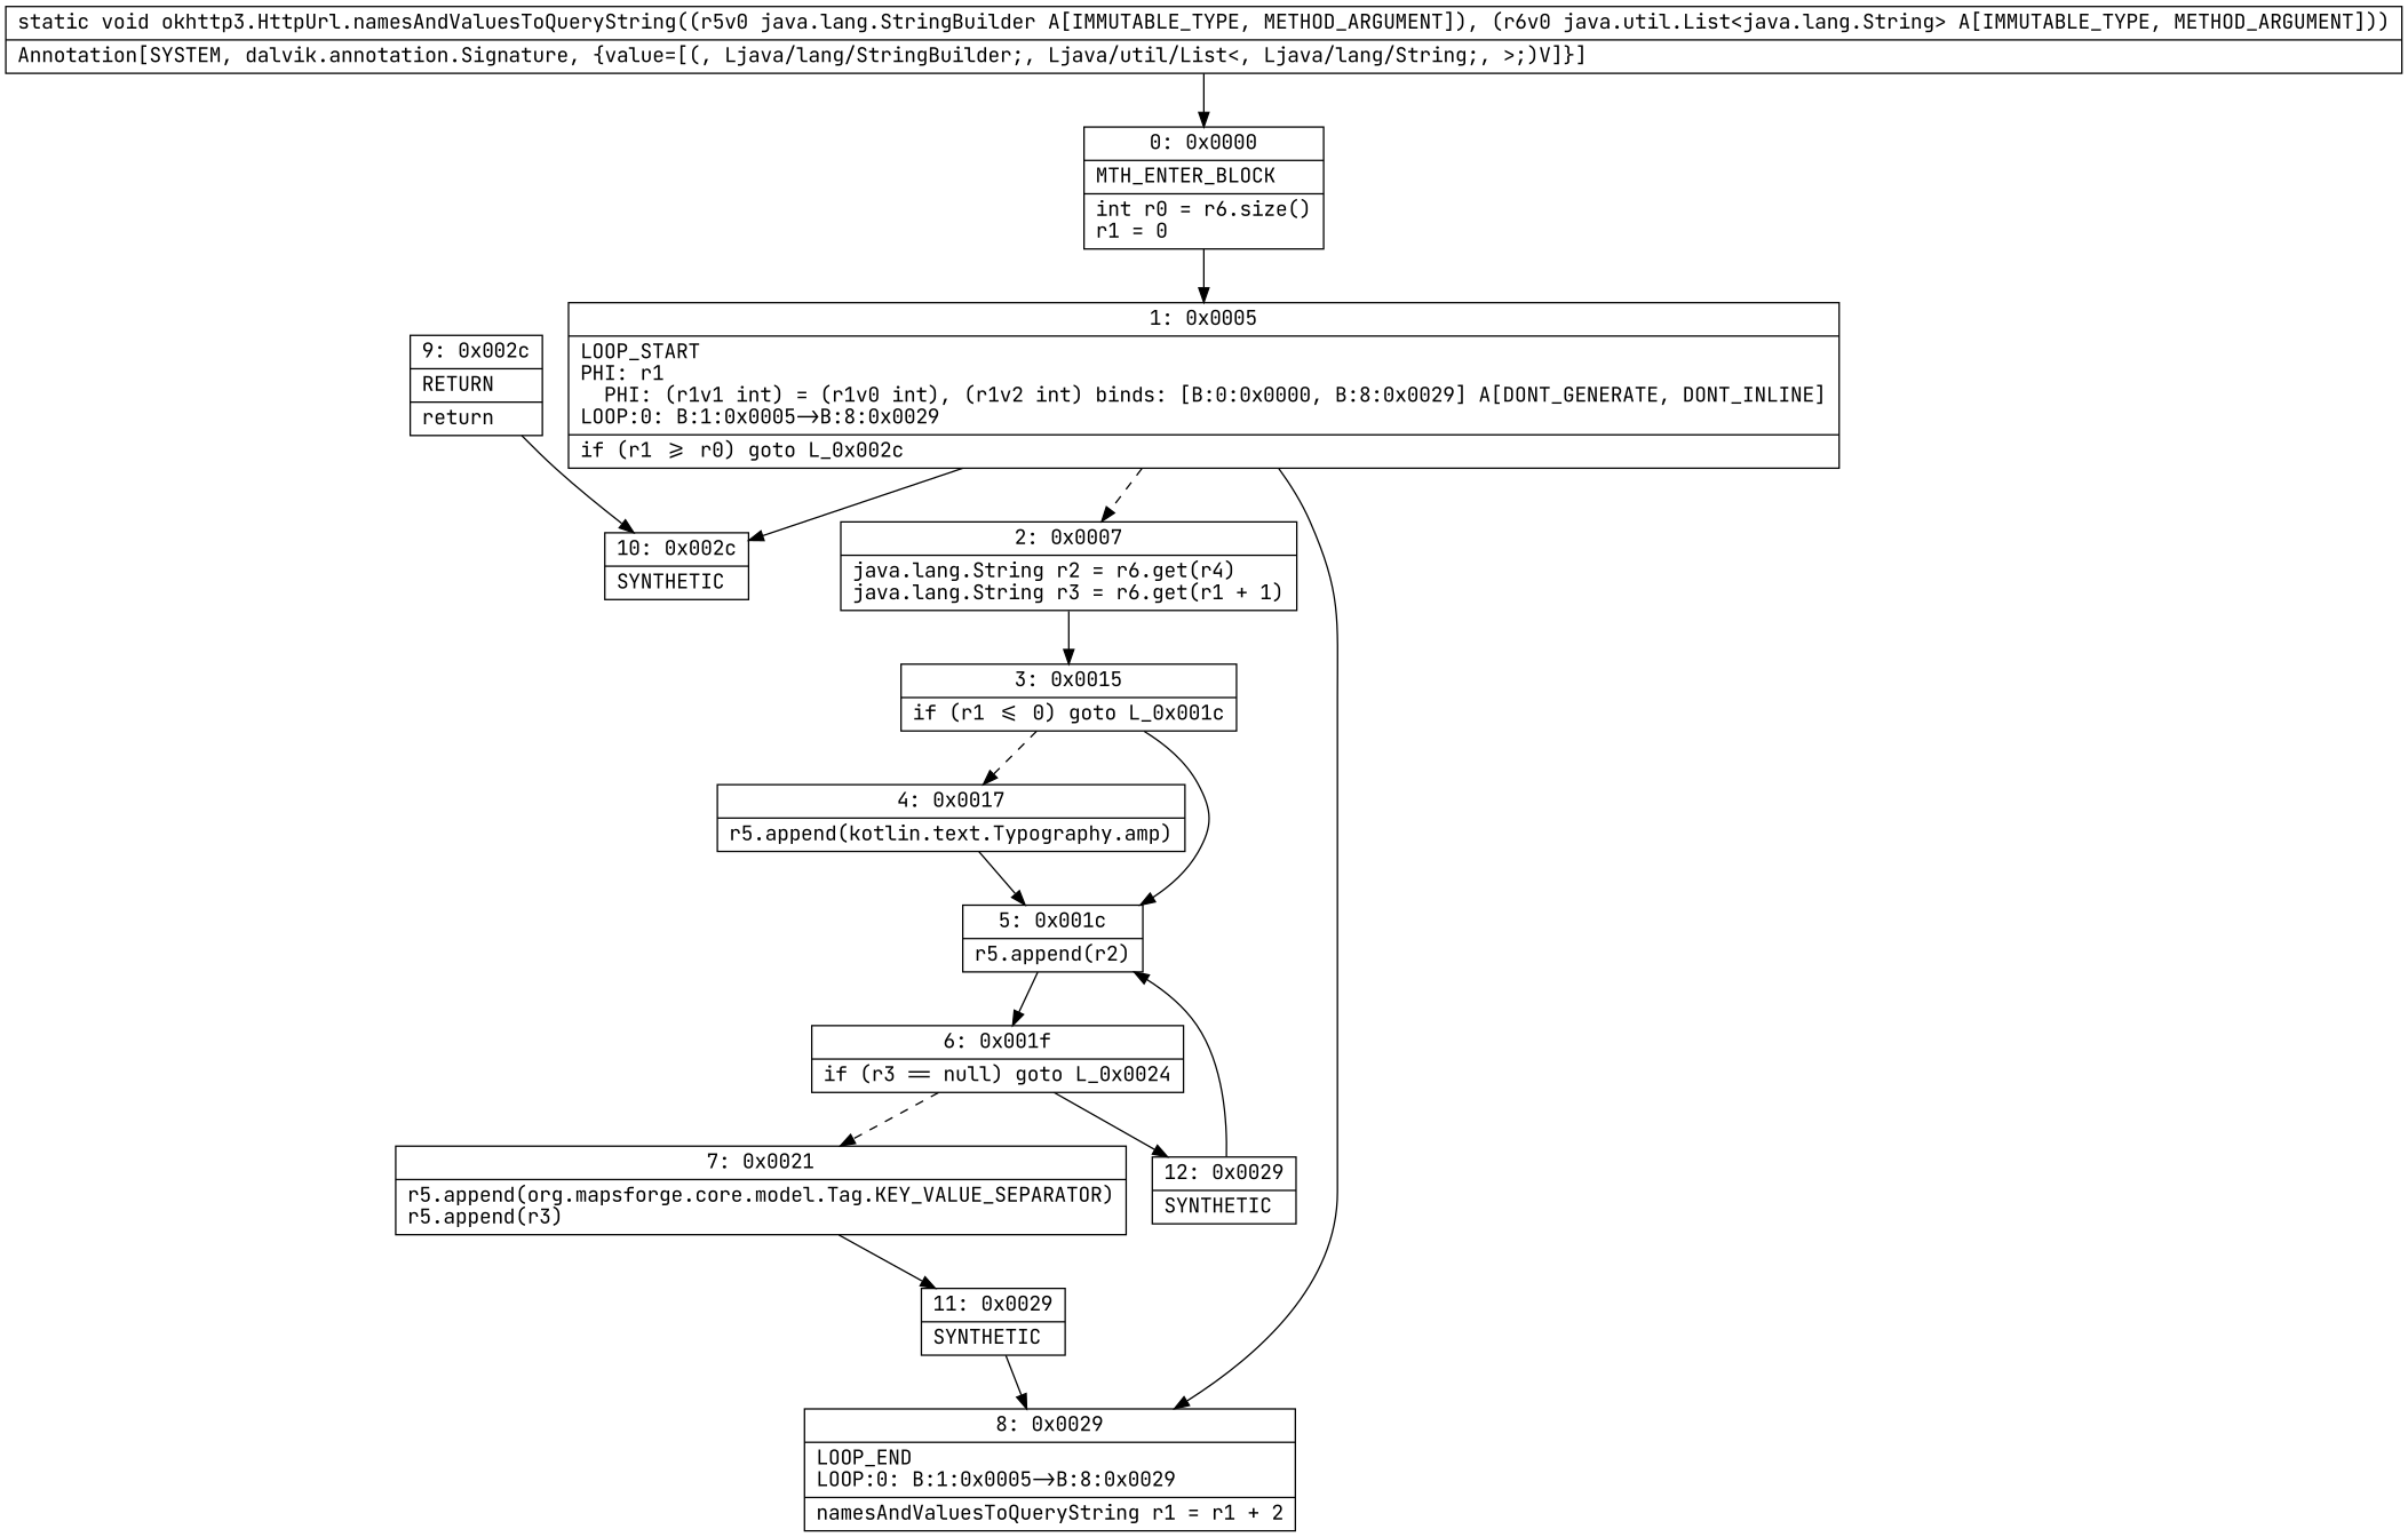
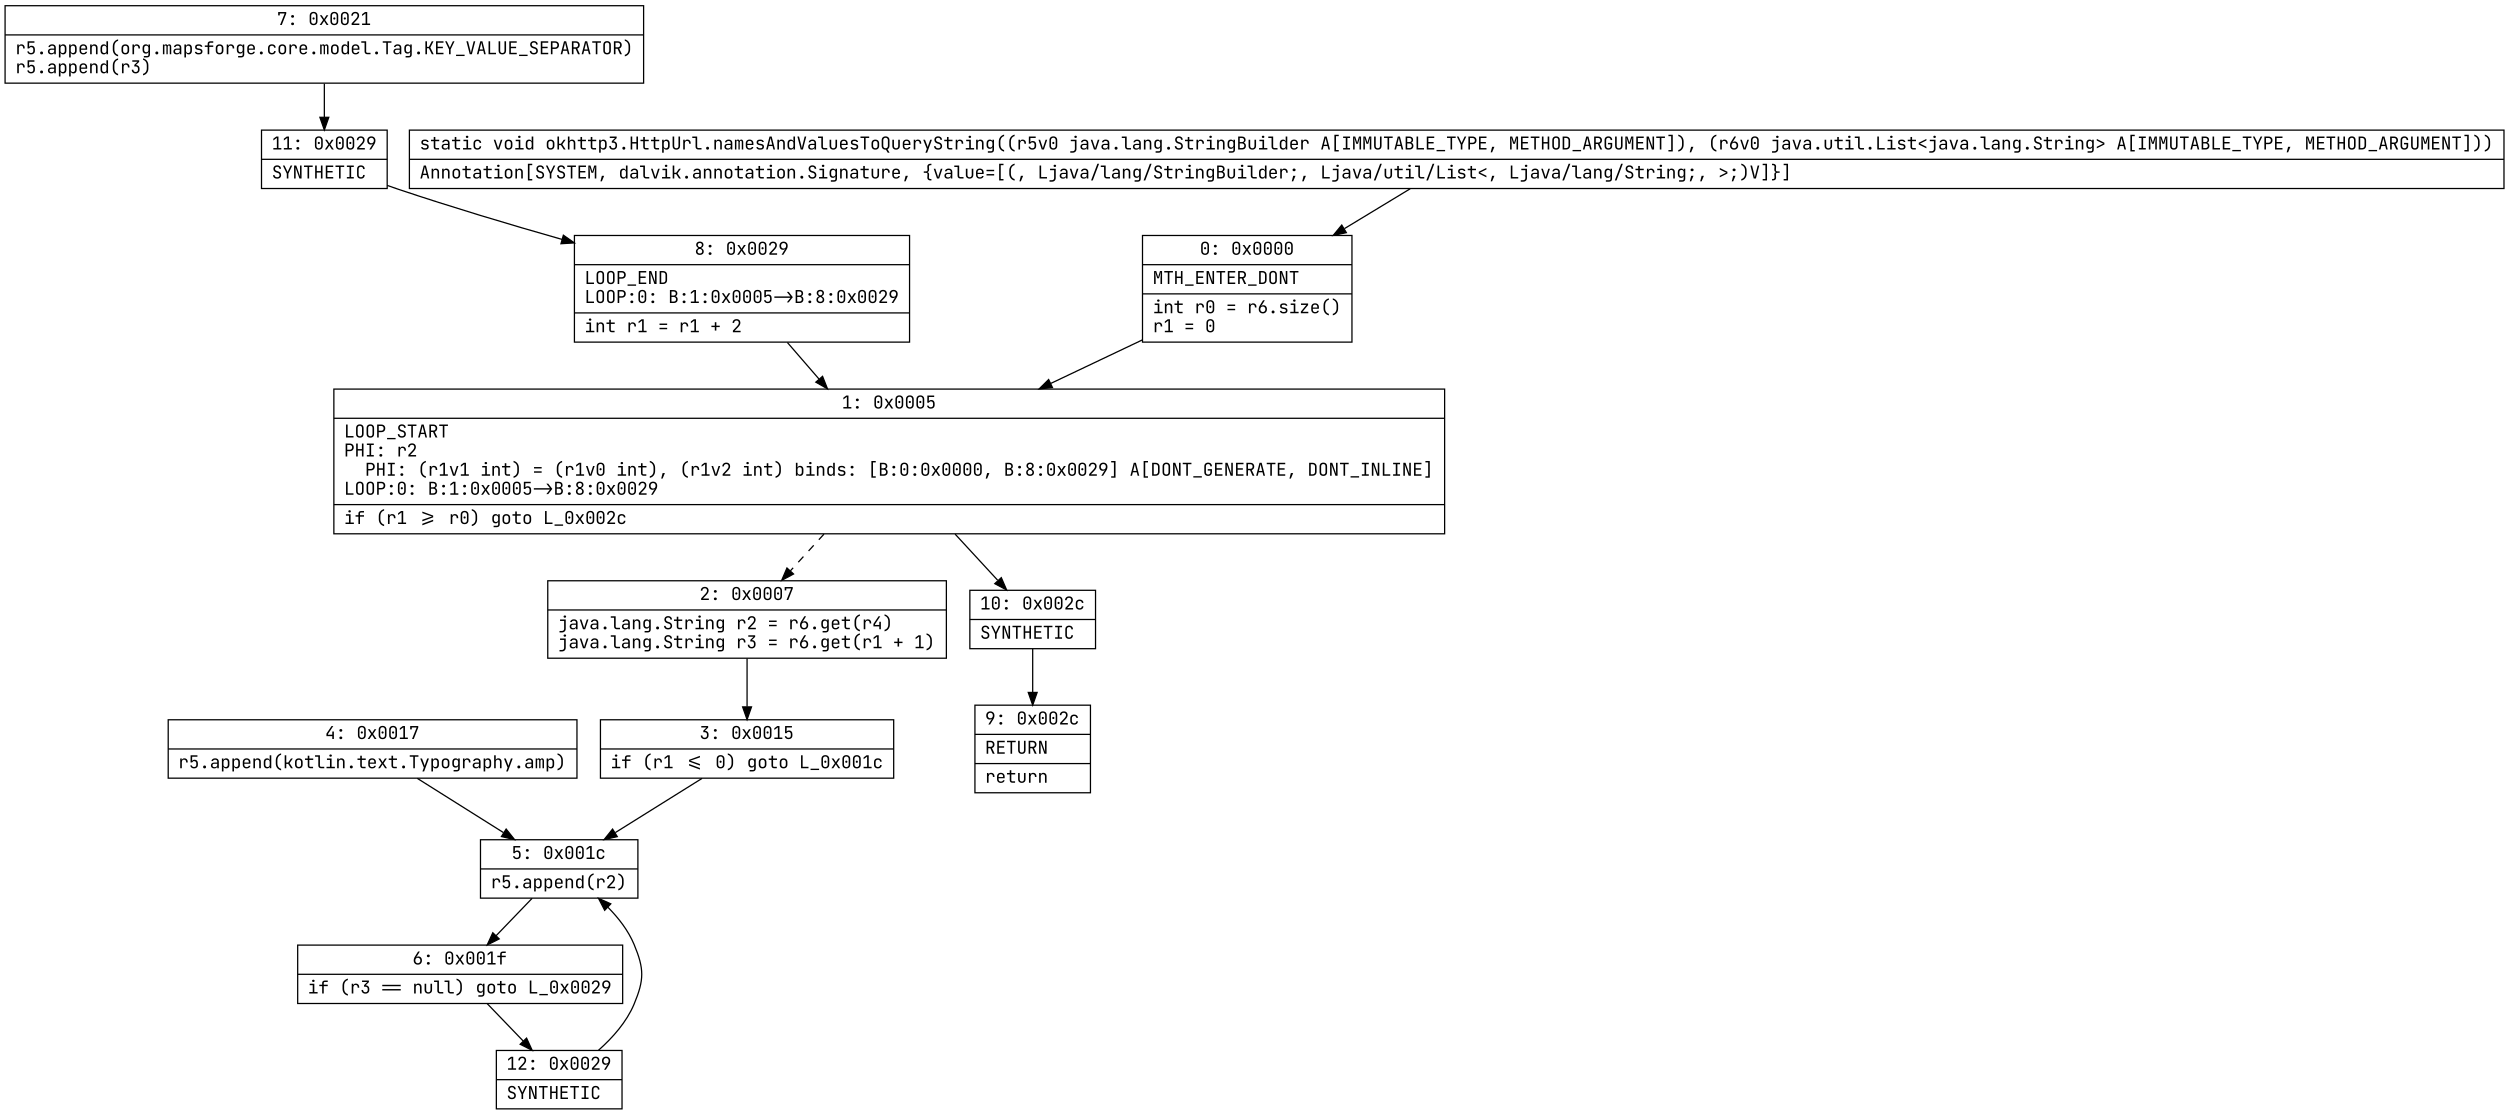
  digraph {
    fontname="JetBrains Mono"
    node [fontname="JetBrains Mono" shape=record]
    edge [fontname="JetBrains Mono"]
-   n1 [label="{0\:\ 0x0000|MTH_ENTER_BLOCK\l|int r0 = r6.size()\lr1 = 0\l}"]
-   n2 [label="{1\:\ 0x0005|LOOP_START\lPHI: r1 \l  PHI: (r1v1 int) = (r1v0 int), (r1v2 int) binds: [B:0:0x0000, B:8:0x0029] A[DONT_GENERATE, DONT_INLINE]\lLOOP:0: B:1:0x0005\-\>B:8:0x0029\l|if (r1 \>= r0) goto L_0x002c\l}"]
+   n1 [label="{0\:\ 0x0000|MTH_ENTER_DONT\l|int r0 = r6.size()\lr1 = 0\l}"]
+   n2 [label="{1\:\ 0x0005|LOOP_START\lPHI: r2 \l  PHI: (r1v1 int) = (r1v0 int), (r1v2 int) binds: [B:0:0x0000, B:8:0x0029] A[DONT_GENERATE, DONT_INLINE]\lLOOP:0: B:1:0x0005\-\>B:8:0x0029\l|if (r1 \>= r0) goto L_0x002c\l}"]
    n3 [label="{2\:\ 0x0007|java.lang.String r2 = r6.get(r4)\ljava.lang.String r3 = r6.get(r1 + 1)\l}"]
    n4 [label="{10\:\ 0x002c|SYNTHETIC\l}"]
    n5 [label="{3\:\ 0x0015|if (r1 \<= 0) goto L_0x001c\l}"]
    n6 [label="{9\:\ 0x002c|RETURN\l|return\l}"]
    n7 [label="{4\:\ 0x0017|r5.append(kotlin.text.Typography.amp)\l}"]
    n8 [label="{5\:\ 0x001c|r5.append(r2)\l}"]
-   n9 [label="{6\:\ 0x001f|if (r3 == null) goto L_0x0024\l}"]
+   n9 [label="{6\:\ 0x001f|if (r3 == null) goto L_0x0029\l}"]
    n10 [label="{7\:\ 0x0021|r5.append(org.mapsforge.core.model.Tag.KEY_VALUE_SEPARATOR)\lr5.append(r3)\l}"]
    n11 [label="{12\:\ 0x0029|SYNTHETIC\l}"]
    n12 [label="{11\:\ 0x0029|SYNTHETIC\l}"]
-   n13 [label="{8\:\ 0x0029|LOOP_END\lLOOP:0: B:1:0x0005\-\>B:8:0x0029\l|namesAndValuesToQueryString r1 = r1 + 2\l}"]
+   n13 [label="{8\:\ 0x0029|LOOP_END\lLOOP:0: B:1:0x0005\-\>B:8:0x0029\l|int r1 = r1 + 2\l}"]
    n14 [label="{static void okhttp3.HttpUrl.namesAndValuesToQueryString((r5v0 java.lang.StringBuilder A[IMMUTABLE_TYPE, METHOD_ARGUMENT]), (r6v0 java.util.List\<java.lang.String\> A[IMMUTABLE_TYPE, METHOD_ARGUMENT]))  | Annotation[SYSTEM, dalvik.annotation.Signature, \{value=[(, Ljava\/lang\/StringBuilder;, Ljava\/util\/List\<, Ljava\/lang\/String;, \>;)V]\}]\l}"]
    n1 -> n2
    n2 -> n3 [style=dashed]
    n2 -> n4
    n3 -> n5
-   n6 -> n4
-   n5 -> n7 [style=dashed]
+   n4 -> n6
    n5 -> n8
    n7 -> n8
    n8 -> n9
-   n9 -> n10 [style=dashed]
    n9 -> n11
    n10 -> n12
    n11 -> n8
    n12 -> n13
-   n2 -> n13
+   n13 -> n2
    n14 -> n1
  }
